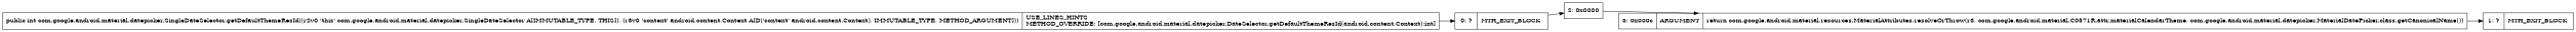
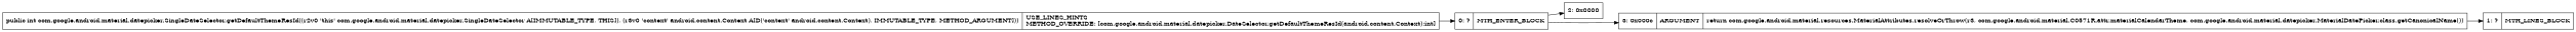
  digraph {
    rankdir=LR
    node [shape=record]
-   n1 [label="{0\:\ ?|MTH_EXIT_BLOCK\l}"]
+   n1 [label="{0\:\ ?|MTH_ENTER_BLOCK\l}"]
    n2 [label="{2\:\ 0x0000}"]
    n3 [label="{3\:\ 0x000c|ARGUMENT\l|return com.google.android.material.resources.MaterialAttributes.resolveOrThrow(r3, com.google.android.material.C0571R.attr.materialCalendarTheme, com.google.android.material.datepicker.MaterialDatePicker.class.getCanonicalName())\l}"]
-   n4 [label="{1\:\ ?|MTH_EXIT_BLOCK\l}"]
+   n4 [label="{1\:\ ?|MTH_LINES_BLOCK\l}"]
    n5 [label="{public int com.google.android.material.datepicker.SingleDateSelector.getDefaultThemeResId((r2v0 'this' com.google.android.material.datepicker.SingleDateSelector A[IMMUTABLE_TYPE, THIS]), (r3v0 'context' android.content.Context A[D('context' android.content.Context), IMMUTABLE_TYPE, METHOD_ARGUMENT]))  | USE_LINES_HINTS\lMETHOD_OVERRIDE: [com.google.android.material.datepicker.DateSelector.getDefaultThemeResId(android.content.Context):int]\l}"]
    n1 -> n2
-   n2 -> n3
+   n1 -> n3
    n3 -> n4
    n5 -> n1
  }
